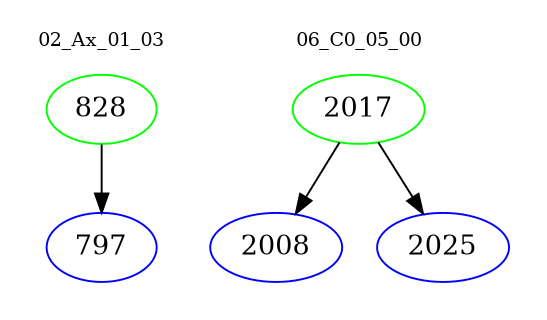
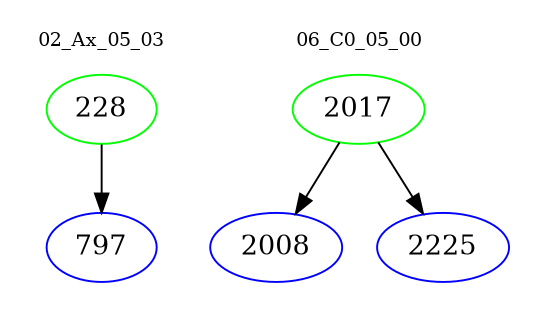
  digraph {
    node [color=blue]
    edge [color=black]
-   n1 [color=green label=828]
+   n1 [color=green label=228]
    n2 [label=797]
    n3 [color=green label=2017]
    n4 [label=2008]
-   n5 [label=2025]
+   n5 [label=2225]
    subgraph cluster_1 {
      color=white
      fontsize=10
-     label="02_Ax_01_03"
+     label="02_Ax_05_03"
      n1
      n2
    }
    subgraph cluster_2 {
      color=white
      fontsize=10
      label="06_C0_05_00"
      n3
      n4
      n5
    }
    n1 -> n2
    n3 -> n4
    n3 -> n5
  }
